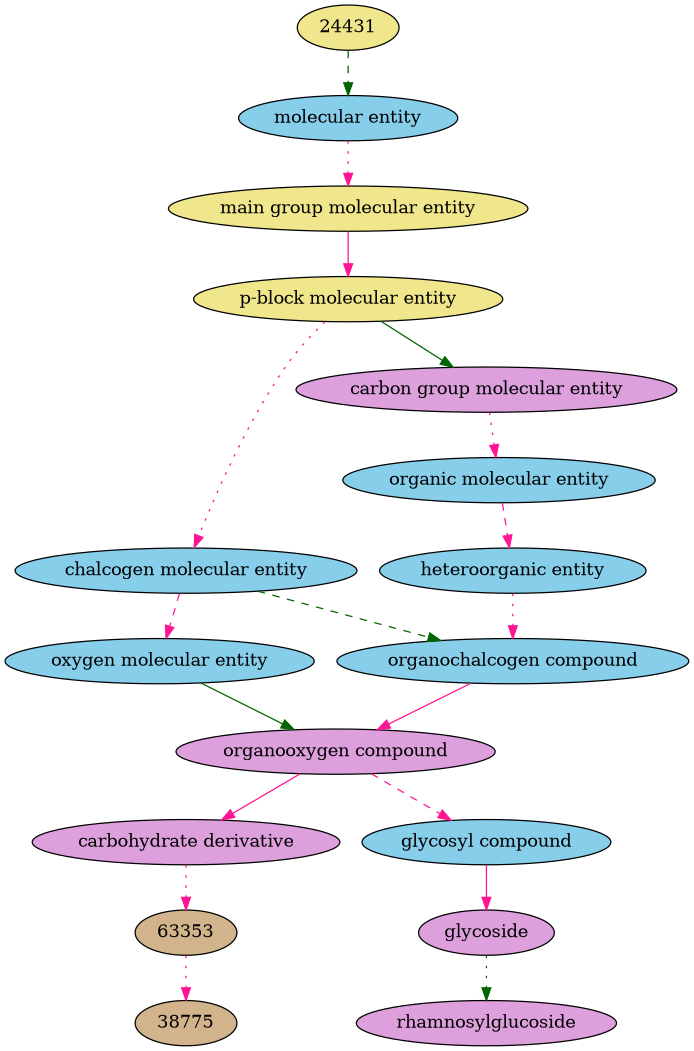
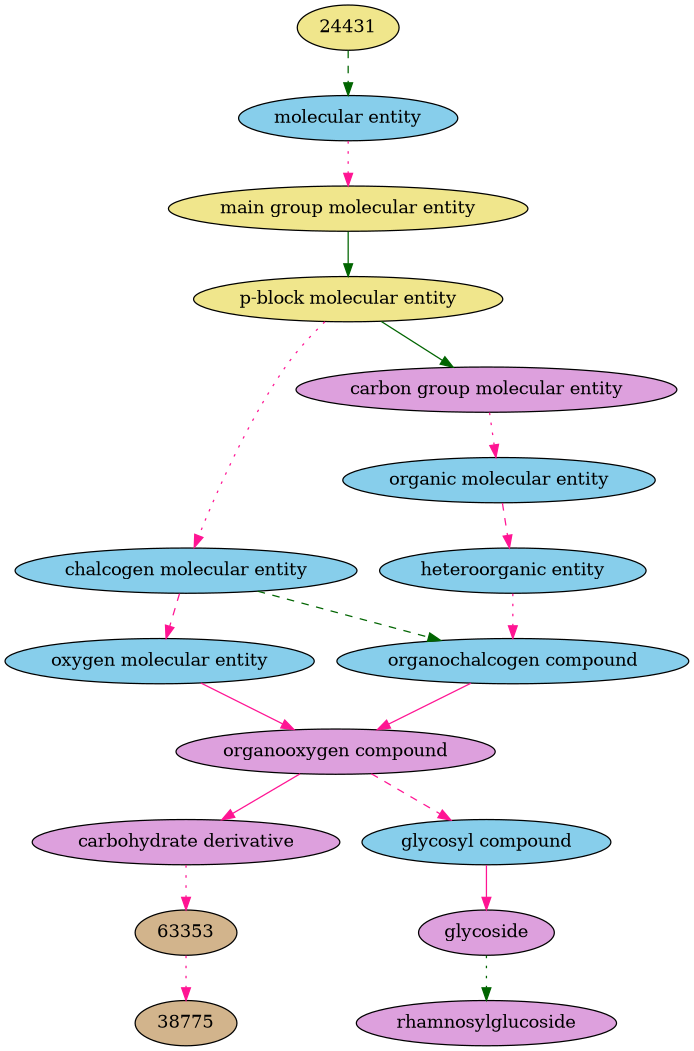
  digraph {
    node [fillcolor=skyblue style=filled]
    edge [color=deeppink style=dotted]
    n1 [fillcolor=tan label=38775]
    n2 [fillcolor=tan label=63353]
    n3 [fillcolor=plum label="carbohydrate derivative"]
    n4 [fillcolor=plum label=rhamnosylglucoside]
    n5 [fillcolor=plum label="organooxygen compound"]
    n6 [label="glycosyl compound"]
    n7 [fillcolor=plum label=glycoside]
    n8 [label="organochalcogen compound"]
    n9 [label="oxygen molecular entity"]
    n10 [label="heteroorganic entity"]
    n11 [label="chalcogen molecular entity"]
    n12 [label="organic molecular entity"]
    n13 [fillcolor=khaki label="p-block molecular entity"]
    n14 [fillcolor=plum label="carbon group molecular entity"]
    n15 [fillcolor=khaki label="main group molecular entity"]
    n16 [label="molecular entity"]
    n17 [fillcolor=khaki label=24431]
    n2 -> n1
    n3 -> n2
    n5 -> n3 [style=solid]
    n5 -> n6 [style=dashed]
    n6 -> n7 [style=solid]
    n7 -> n4 [color=darkgreen]
    n8 -> n5 [style=solid]
-   n9 -> n5 [color=darkgreen style=solid]
+   n9 -> n5 [style=solid]
    n10 -> n8
    n11 -> n8 [color=darkgreen style=dashed]
    n11 -> n9 [style=dashed]
    n12 -> n10 [style=dashed]
    n13 -> n11
    n13 -> n14 [color=darkgreen style=solid]
    n14 -> n12
-   n15 -> n13 [style=solid]
+   n15 -> n13 [color=darkgreen style=solid]
    n16 -> n15
    n17 -> n16 [color=darkgreen style=dashed]
  }
